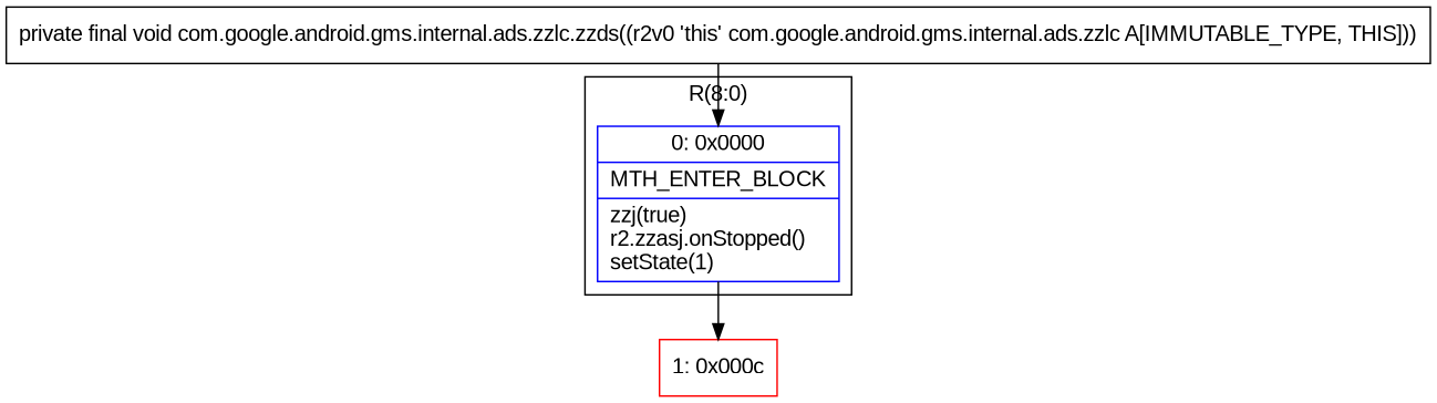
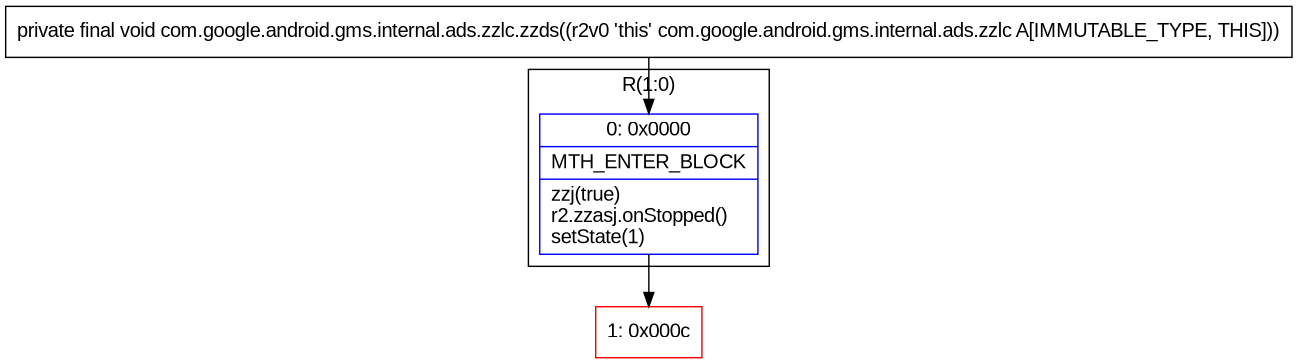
  digraph {
    fontname="Liberation Sans"
    node [shape=record fontname="Liberation Sans"]
    edge [fontname="Liberation Sans"]
    n1 [color=blue label="{0\:\ 0x0000|MTH_ENTER_BLOCK\l|zzj(true)\lr2.zzasj.onStopped()\lsetState(1)\l}"]
    n2 [color=red label="{1\:\ 0x000c}"]
    n3 [label="{private final void com.google.android.gms.internal.ads.zzlc.zzds((r2v0 'this' com.google.android.gms.internal.ads.zzlc A[IMMUTABLE_TYPE, THIS])) }"]
    subgraph cluster_1 {
-     label="R(8:0)"
+     label="R(1:0)"
      n1
    }
    n1 -> n2
    n3 -> n1
  }
